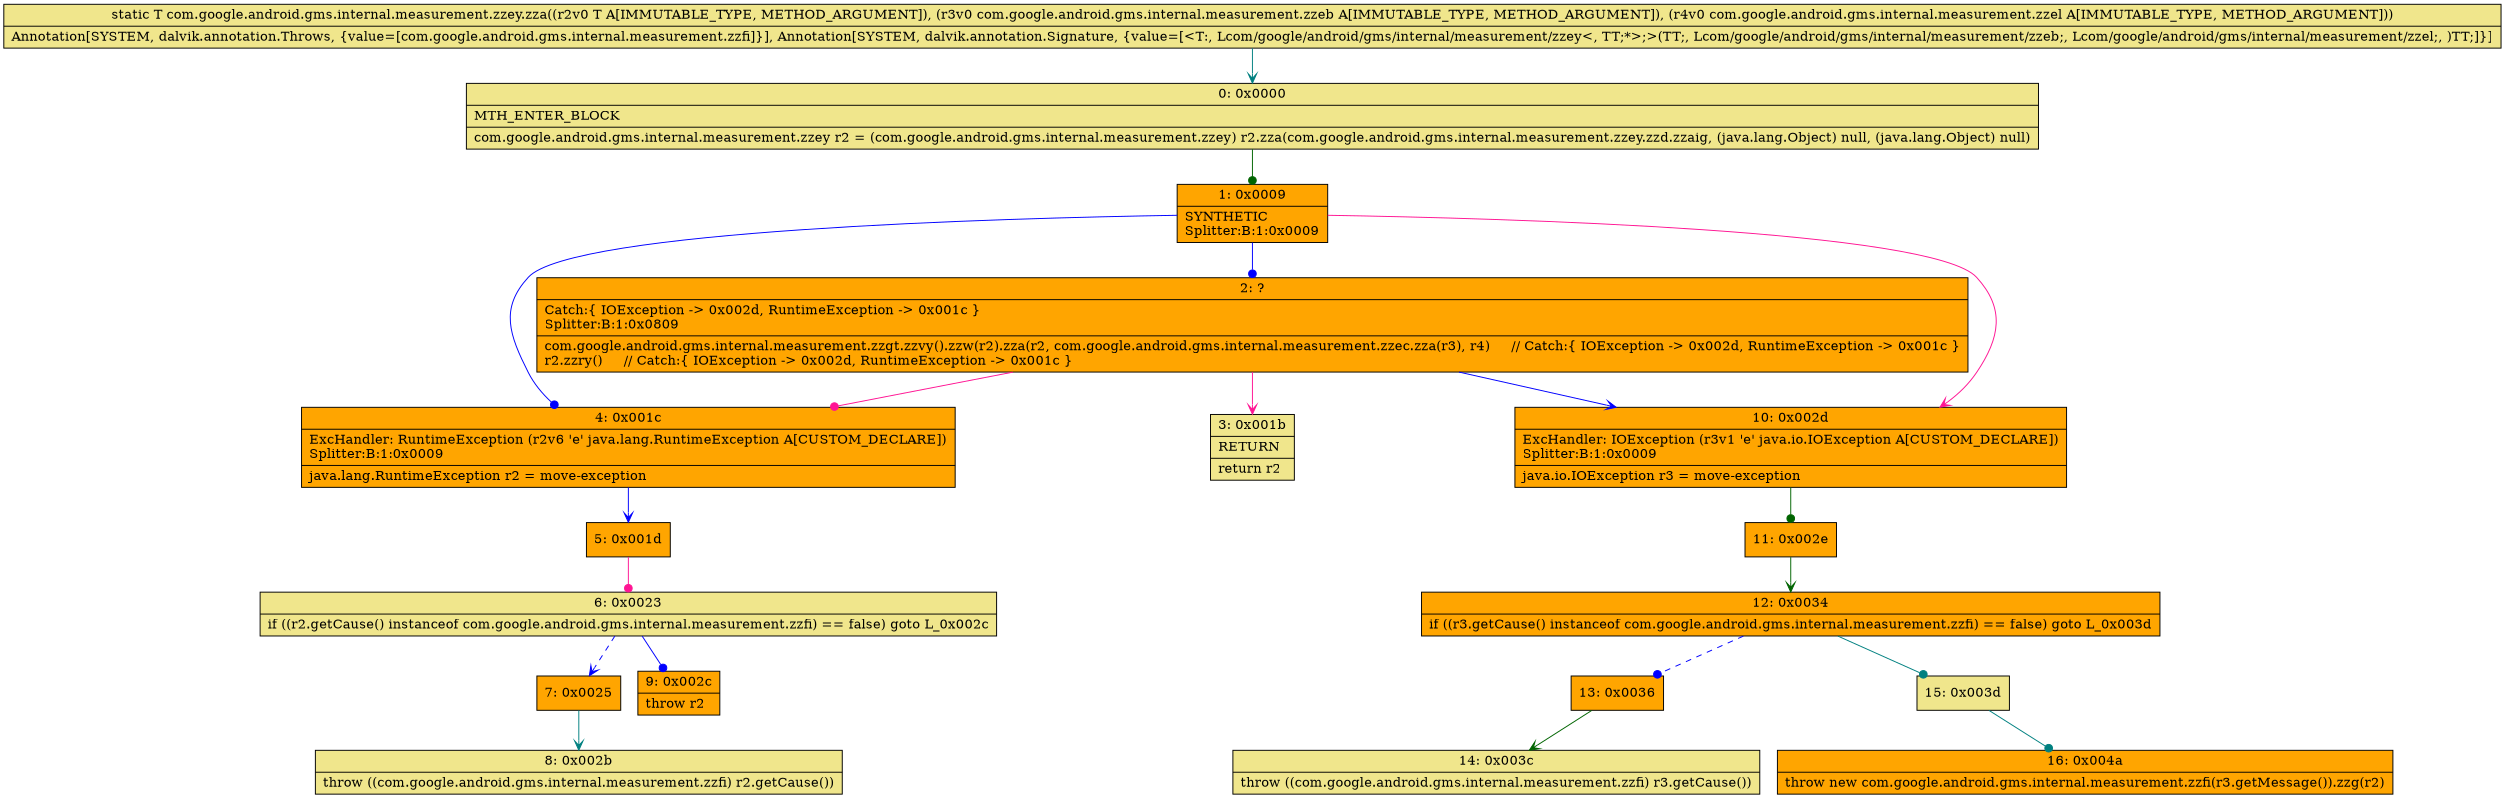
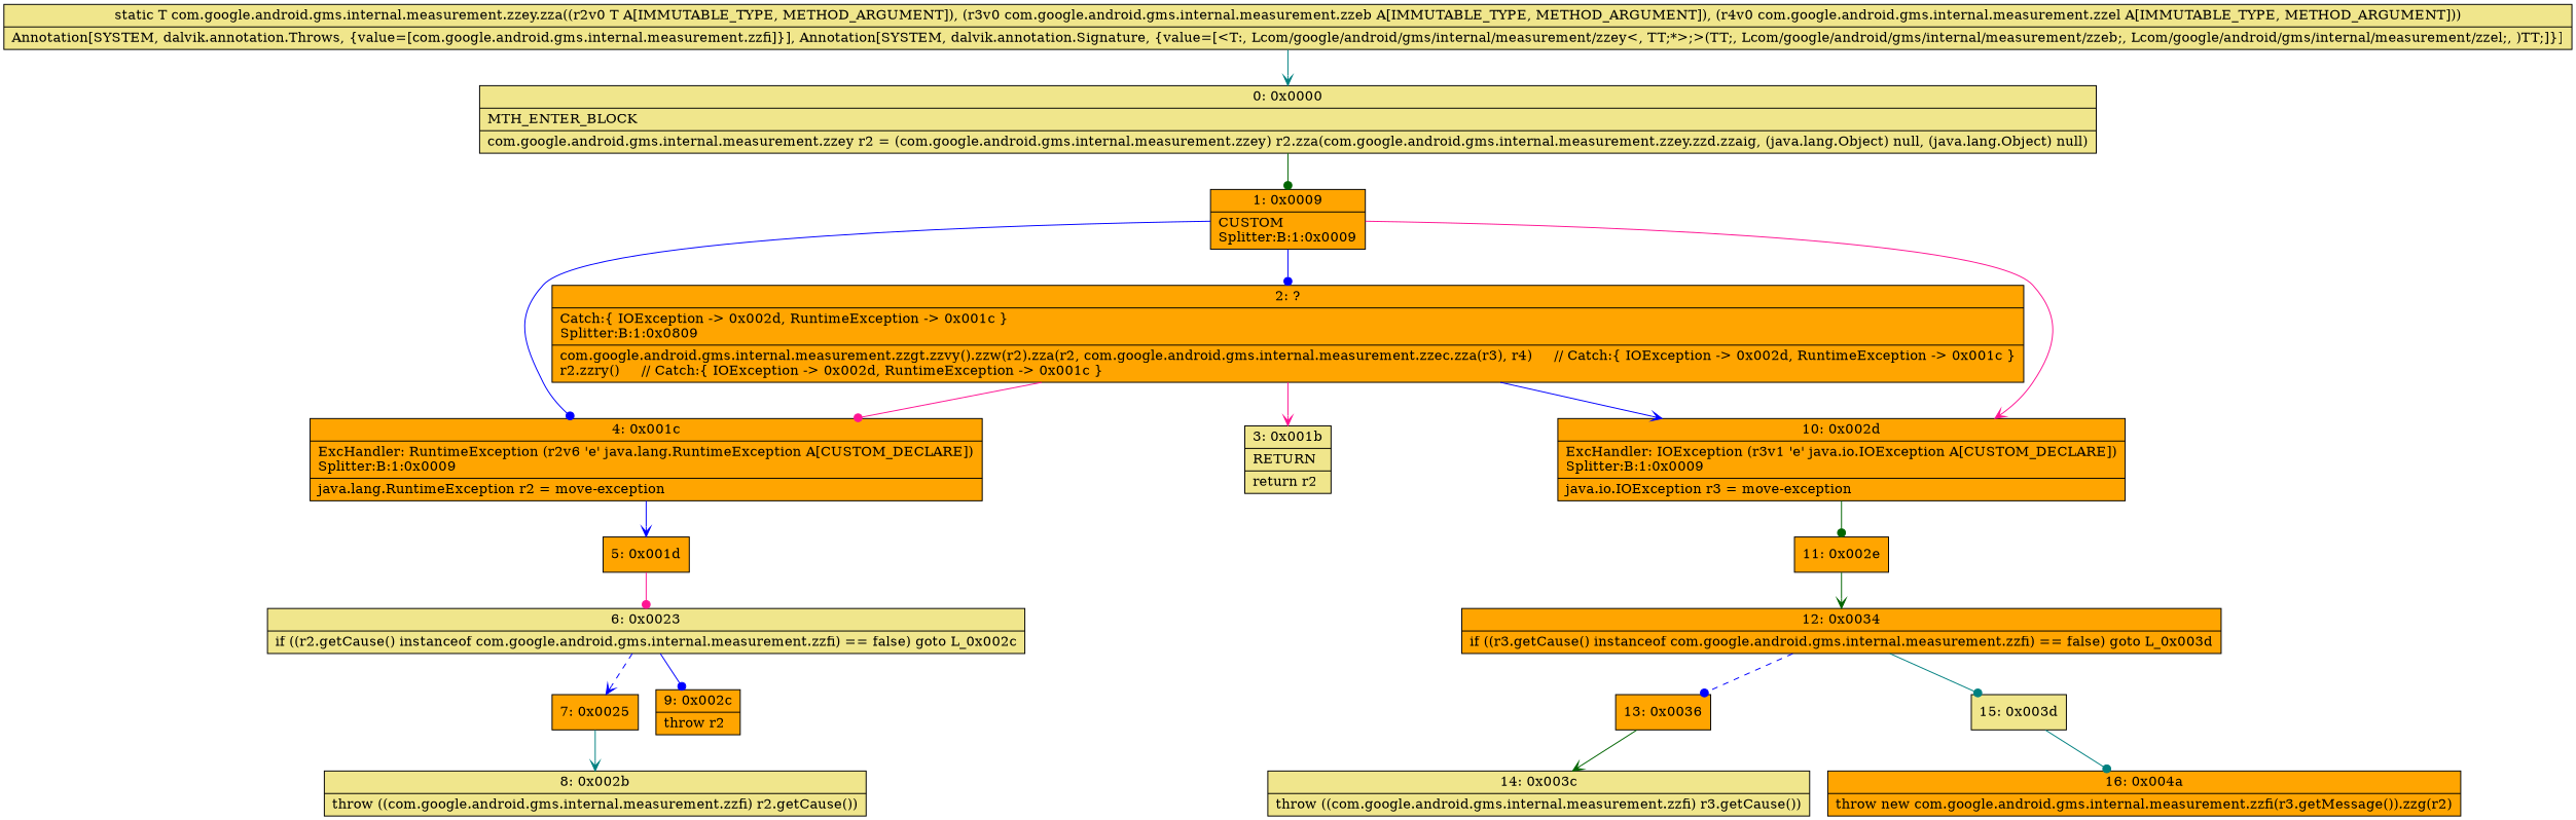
  digraph {
    node [fillcolor=orange shape=record style=filled]
    edge [arrowhead=dot color=blue]
    n1 [fillcolor=khaki label="{0\:\ 0x0000|MTH_ENTER_BLOCK\l|com.google.android.gms.internal.measurement.zzey r2 = (com.google.android.gms.internal.measurement.zzey) r2.zza(com.google.android.gms.internal.measurement.zzey.zzd.zzaig, (java.lang.Object) null, (java.lang.Object) null)\l}"]
-   n2 [label="{1\:\ 0x0009|SYNTHETIC\lSplitter:B:1:0x0009\l}"]
+   n2 [label="{1\:\ 0x0009|CUSTOM\lSplitter:B:1:0x0009\l}"]
    n3 [label="{2\:\ ?|Catch:\{ IOException \-\> 0x002d, RuntimeException \-\> 0x001c \}\lSplitter:B:1:0x0809\l|com.google.android.gms.internal.measurement.zzgt.zzvy().zzw(r2).zza(r2, com.google.android.gms.internal.measurement.zzec.zza(r3), r4)     \/\/ Catch:\{ IOException \-\> 0x002d, RuntimeException \-\> 0x001c \}\lr2.zzry()     \/\/ Catch:\{ IOException \-\> 0x002d, RuntimeException \-\> 0x001c \}\l}"]
    n4 [label="{4\:\ 0x001c|ExcHandler: RuntimeException (r2v6 'e' java.lang.RuntimeException A[CUSTOM_DECLARE])\lSplitter:B:1:0x0009\l|java.lang.RuntimeException r2 = move\-exception\l}"]
    n5 [label="{10\:\ 0x002d|ExcHandler: IOException (r3v1 'e' java.io.IOException A[CUSTOM_DECLARE])\lSplitter:B:1:0x0009\l|java.io.IOException r3 = move\-exception\l}"]
    n6 [fillcolor=khaki label="{3\:\ 0x001b|RETURN\l|return r2\l}"]
    n7 [label="{5\:\ 0x001d}"]
    n8 [label="{11\:\ 0x002e}"]
    n9 [fillcolor=khaki label="{6\:\ 0x0023|if ((r2.getCause() instanceof com.google.android.gms.internal.measurement.zzfi) == false) goto L_0x002c\l}"]
    n10 [label="{7\:\ 0x0025}"]
    n11 [label="{9\:\ 0x002c|throw r2\l}"]
    n12 [fillcolor=khaki label="{8\:\ 0x002b|throw ((com.google.android.gms.internal.measurement.zzfi) r2.getCause())\l}"]
    n13 [label="{12\:\ 0x0034|if ((r3.getCause() instanceof com.google.android.gms.internal.measurement.zzfi) == false) goto L_0x003d\l}"]
    n14 [label="{13\:\ 0x0036}"]
    n15 [fillcolor=khaki label="{15\:\ 0x003d}"]
    n16 [fillcolor=khaki label="{14\:\ 0x003c|throw ((com.google.android.gms.internal.measurement.zzfi) r3.getCause())\l}"]
    n17 [label="{16\:\ 0x004a|throw new com.google.android.gms.internal.measurement.zzfi(r3.getMessage()).zzg(r2)\l}"]
    n18 [fillcolor=khaki label="{static T com.google.android.gms.internal.measurement.zzey.zza((r2v0 T A[IMMUTABLE_TYPE, METHOD_ARGUMENT]), (r3v0 com.google.android.gms.internal.measurement.zzeb A[IMMUTABLE_TYPE, METHOD_ARGUMENT]), (r4v0 com.google.android.gms.internal.measurement.zzel A[IMMUTABLE_TYPE, METHOD_ARGUMENT]))  | Annotation[SYSTEM, dalvik.annotation.Throws, \{value=[com.google.android.gms.internal.measurement.zzfi]\}], Annotation[SYSTEM, dalvik.annotation.Signature, \{value=[\<T:, Lcom\/google\/android\/gms\/internal\/measurement\/zzey\<, TT;*\>;\>(TT;, Lcom\/google\/android\/gms\/internal\/measurement\/zzeb;, Lcom\/google\/android\/gms\/internal\/measurement\/zzel;, )TT;]\}]\l}"]
    n1 -> n2 [color=darkgreen]
    n2 -> n3
    n2 -> n4
    n2 -> n5 [arrowhead=vee color=deeppink]
    n3 -> n4 [color=deeppink]
    n3 -> n5 [arrowhead=vee]
    n3 -> n6 [arrowhead=vee color=deeppink]
    n4 -> n7 [arrowhead=vee]
    n5 -> n8 [color=darkgreen]
    n7 -> n9 [color=deeppink]
    n8 -> n13 [arrowhead=vee color=darkgreen]
    n9 -> n10 [arrowhead=vee style=dashed]
    n9 -> n11
    n10 -> n12 [arrowhead=vee color=teal]
    n13 -> n14 [style=dashed]
    n13 -> n15 [color=teal]
    n14 -> n16 [arrowhead=vee color=darkgreen]
    n15 -> n17 [color=teal]
    n18 -> n1 [arrowhead=vee color=teal]
  }
